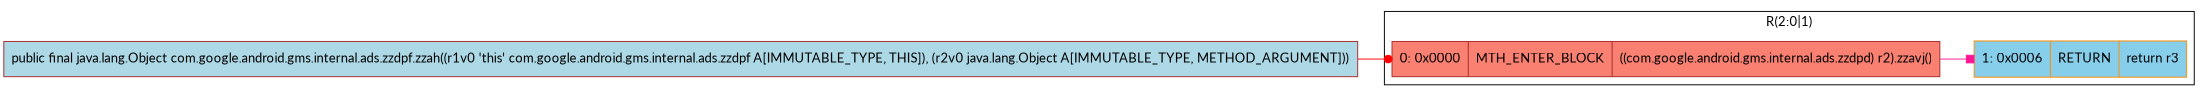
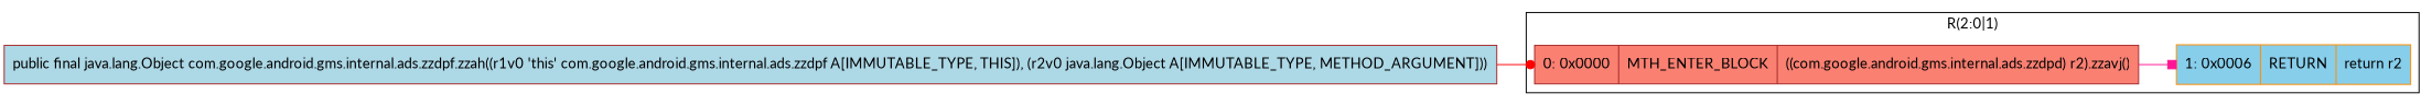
  digraph {
    rankdir=LR
    fontname=Lato
    node [color=brown shape=record style=filled fontname=Lato]
    edge [fontname=Lato]
    n1 [label="{0\:\ 0x0000|MTH_ENTER_BLOCK\l|((com.google.android.gms.internal.ads.zzdpd) r2).zzavj()\l}" fillcolor=salmon]
-   n2 [color=darkorange label="{1\:\ 0x0006|RETURN\l|return r3\l}" fillcolor=skyblue]
+   n2 [color=darkorange label="{1\:\ 0x0006|RETURN\l|return r2\l}" fillcolor=skyblue]
    n3 [label="{public final java.lang.Object com.google.android.gms.internal.ads.zzdpf.zzah((r1v0 'this' com.google.android.gms.internal.ads.zzdpf A[IMMUTABLE_TYPE, THIS]), (r2v0 java.lang.Object A[IMMUTABLE_TYPE, METHOD_ARGUMENT])) }" fillcolor=lightblue]
    subgraph cluster_1 {
      label="R(2:0|1)"
      n1
      n2
    }
    n1 -> n2 [color=deeppink arrowhead=box]
    n3 -> n1 [color=red arrowhead=dot]
  }
